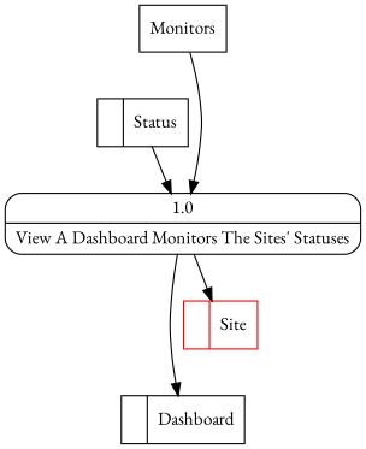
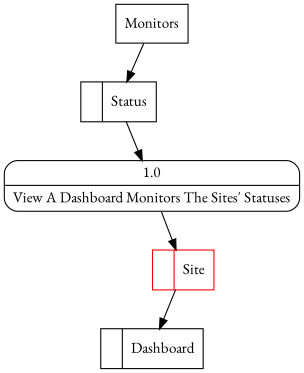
  digraph {
    fontname="EB Garamond"
    node [fontname="EB Garamond" shape=record]
    edge [fontname="EB Garamond"]
    n1 [label="<f0>  |<f1> Dashboard "]
    n2 [color=red label="<f0>  |<f1> Site "]
    n3 [label="<f0>  |<f1> Status "]
    n4 [label="{<f0> 1.0|<f1> View A Dashboard Monitors The Sites' Statuses }" shape=Mrecord]
    n5 [label=Monitors shape=box]
    n3 -> n4
-   n4 -> n1
+   n2 -> n1
    n4 -> n2
-   n5 -> n4
+   n5 -> n3
  }
